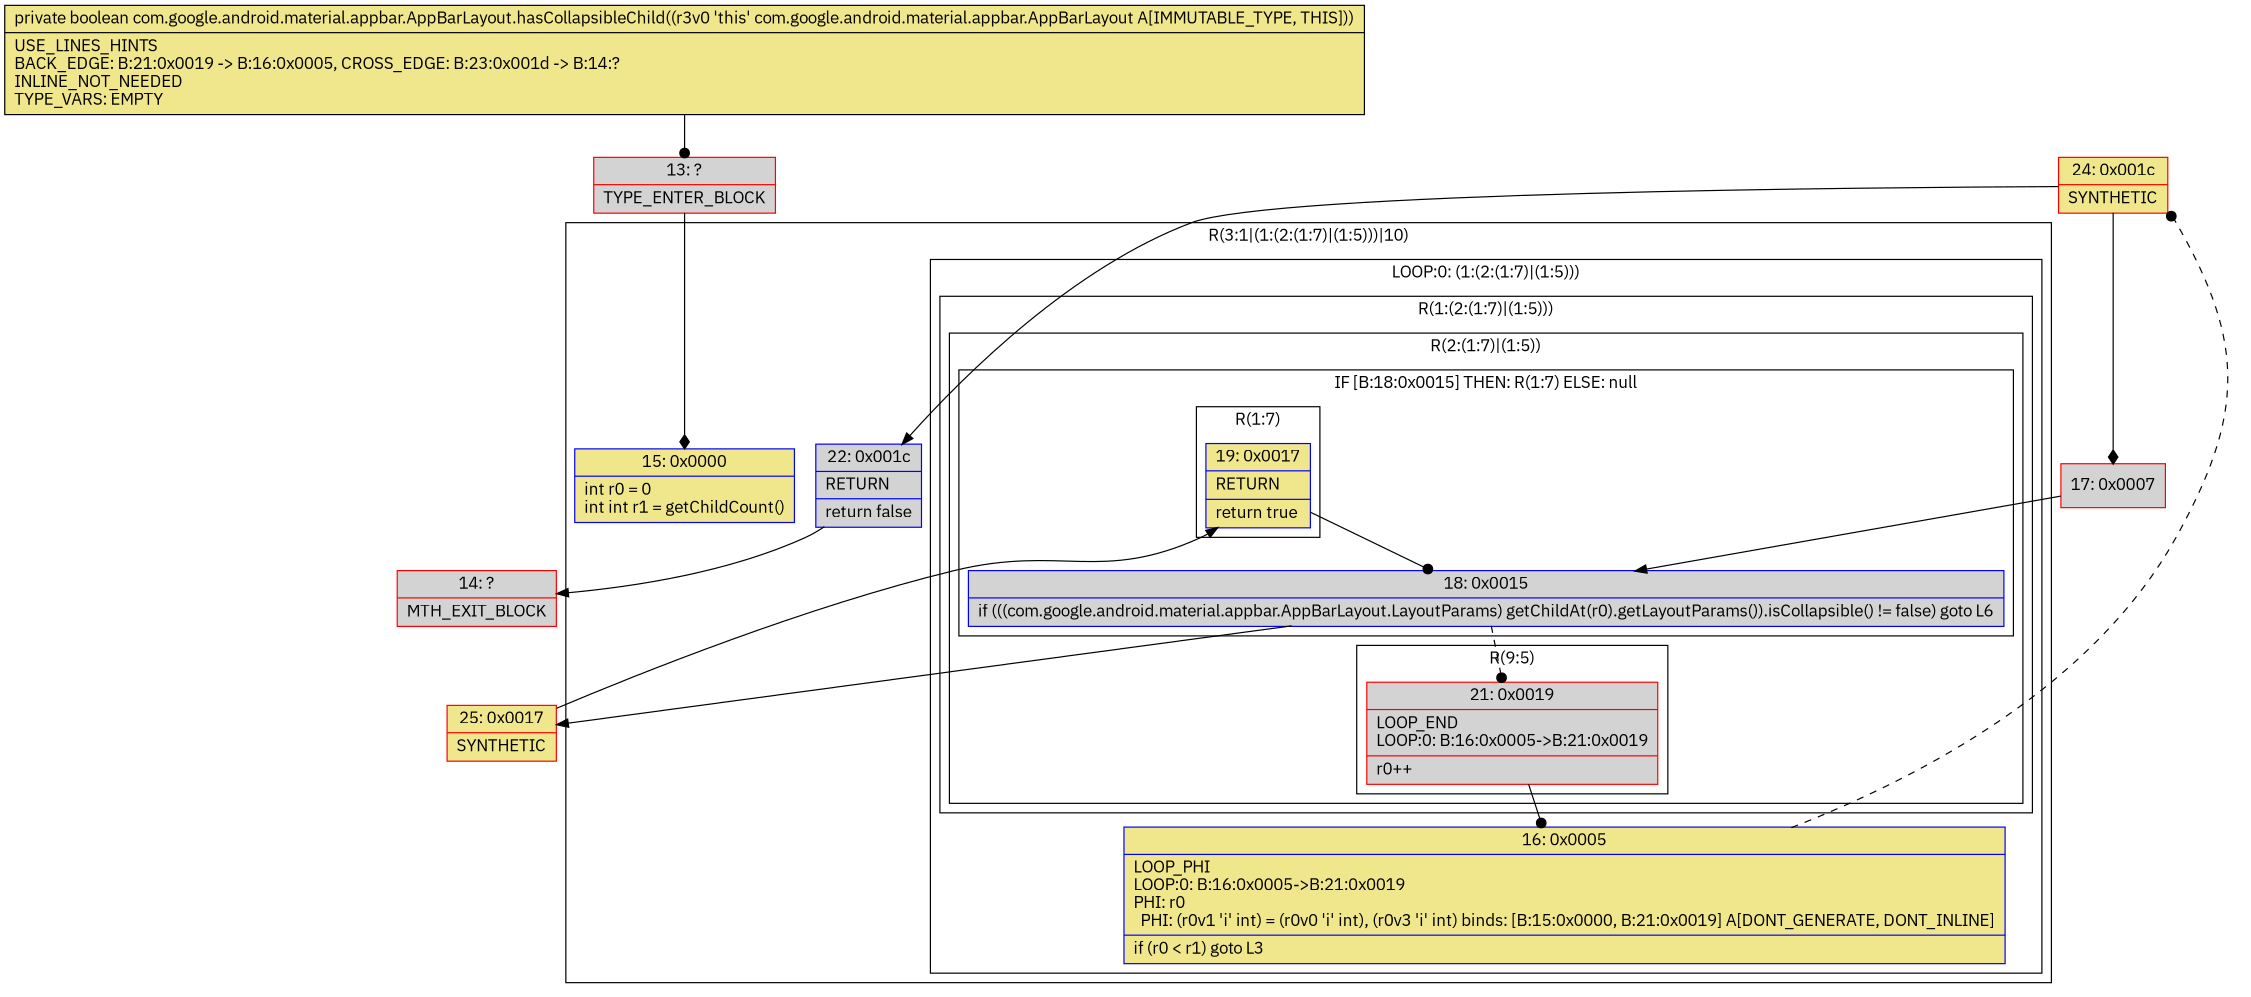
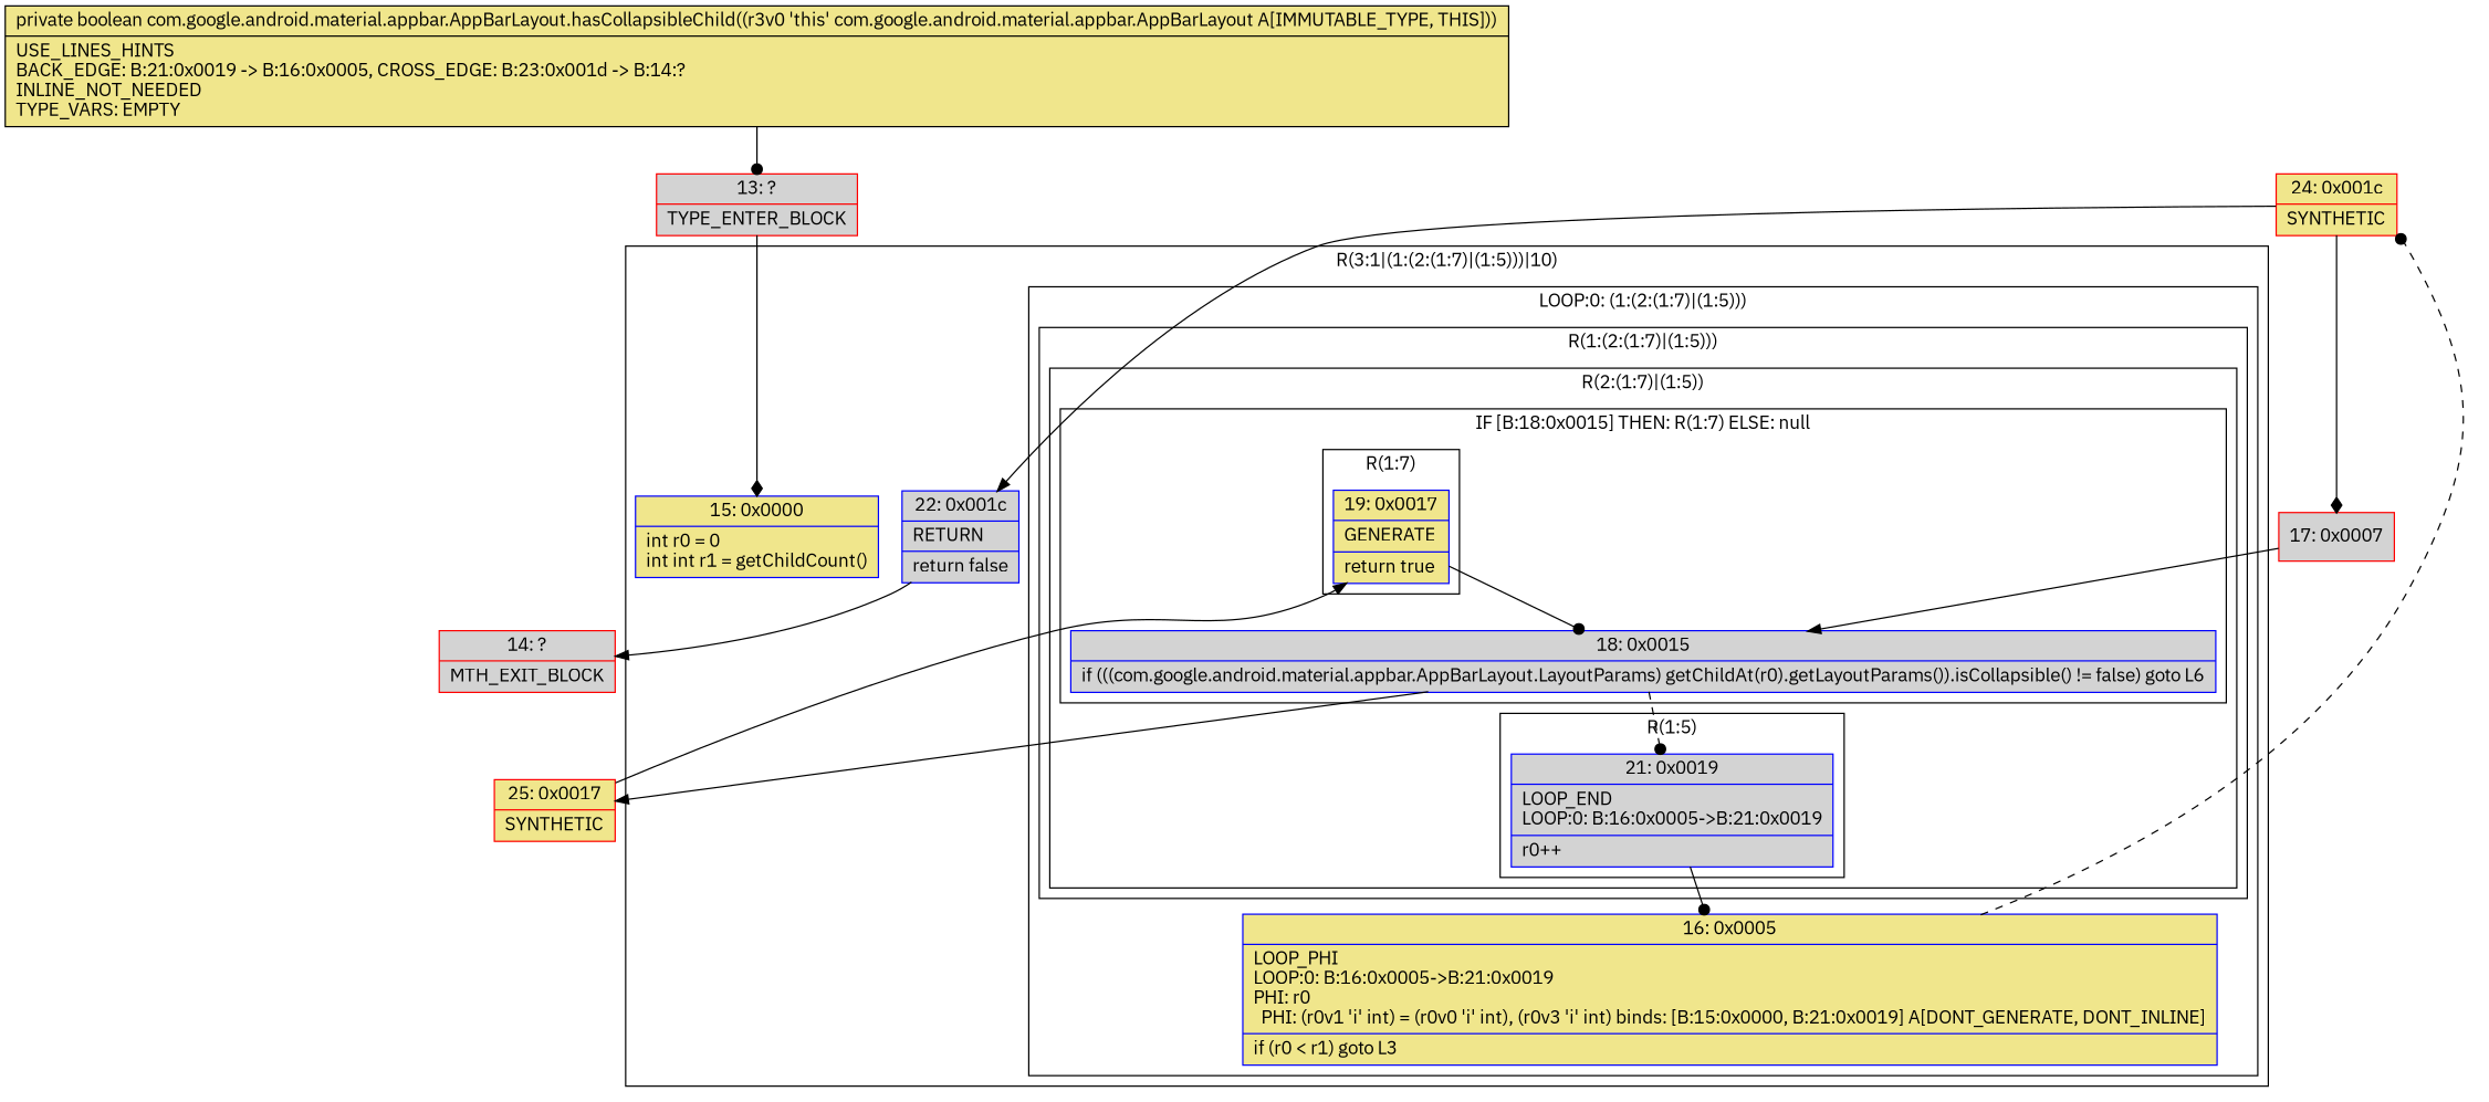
  digraph {
    fontname="IBM Plex Sans"
    node [color=blue fillcolor=khaki fontname="IBM Plex Sans" shape=record style=filled]
    edge [arrowhead=dot fontname="IBM Plex Sans"]
-   n1 [label="{19\:\ 0x0017|RETURN\l|return true\l}"]
+   n1 [label="{19\:\ 0x0017|GENERATE\l|return true\l}"]
    n2 [fillcolor=lightgrey label="{18\:\ 0x0015|if (((com.google.android.material.appbar.AppBarLayout.LayoutParams) getChildAt(r0).getLayoutParams()).isCollapsible() != false) goto L6\l}"]
-   n3 [color=red fillcolor=lightgrey label="{21\:\ 0x0019|LOOP_END\lLOOP:0: B:16:0x0005\-\>B:21:0x0019\l|r0++\l}"]
+   n3 [fillcolor=lightgrey label="{21\:\ 0x0019|LOOP_END\lLOOP:0: B:16:0x0005\-\>B:21:0x0019\l|r0++\l}"]
    n4 [label="{16\:\ 0x0005|LOOP_PHI\lLOOP:0: B:16:0x0005\-\>B:21:0x0019\lPHI: r0 \l  PHI: (r0v1 'i' int) = (r0v0 'i' int), (r0v3 'i' int) binds: [B:15:0x0000, B:21:0x0019] A[DONT_GENERATE, DONT_INLINE]\l|if (r0 \< r1) goto L3\l}"]
    n5 [label="{15\:\ 0x0000|int r0 = 0\lint int r1 = getChildCount()\l}"]
    n6 [fillcolor=lightgrey label="{22\:\ 0x001c|RETURN\l|return false\l}"]
    n7 [color=red label="{25\:\ 0x0017|SYNTHETIC\l}"]
    n8 [color=red label="{24\:\ 0x001c|SYNTHETIC\l}"]
    n9 [color=red fillcolor=lightgrey label="{14\:\ ?|MTH_EXIT_BLOCK\l}"]
    n10 [color=red fillcolor=lightgrey label="{17\:\ 0x0007}"]
    n11 [color=red fillcolor=lightgrey label="{13\:\ ?|TYPE_ENTER_BLOCK\l}"]
    n12 [label="{private boolean com.google.android.material.appbar.AppBarLayout.hasCollapsibleChild((r3v0 'this' com.google.android.material.appbar.AppBarLayout A[IMMUTABLE_TYPE, THIS]))  | USE_LINES_HINTS\lBACK_EDGE: B:21:0x0019 \-\> B:16:0x0005, CROSS_EDGE: B:23:0x001d \-\> B:14:?\lINLINE_NOT_NEEDED\lTYPE_VARS: EMPTY\l}" color=""]
    subgraph cluster_1 {
      label="R(3:1|(1:(2:(1:7)|(1:5)))|10)"
      n5
      n6
      subgraph cluster_2 {
        label="LOOP:0: (1:(2:(1:7)|(1:5)))"
        n4
        subgraph cluster_3 {
          label="R(1:(2:(1:7)|(1:5)))"
          subgraph cluster_4 {
            label="R(2:(1:7)|(1:5))"
            subgraph cluster_5 {
              label="IF [B:18:0x0015] THEN: R(1:7) ELSE: null"
              n2
              subgraph cluster_6 {
                label="R(1:7)"
                n1
              }
            }
            subgraph cluster_7 {
-             label="R(9:5)"
+             label="R(1:5)"
              n3
            }
          }
        }
      }
    }
    n1 -> n2
    n2 -> n3 [style=dashed]
    n2 -> n7 [arrowhead=normal]
    n3 -> n4
    n4 -> n8 [style=dashed]
    n6 -> n9 [arrowhead=normal]
    n7 -> n1 [arrowhead=normal]
    n8 -> n6 [arrowhead=normal]
    n8 -> n10 [arrowhead=diamond]
    n10 -> n2 [arrowhead=normal]
    n11 -> n5 [arrowhead=diamond]
    n12 -> n11
  }
